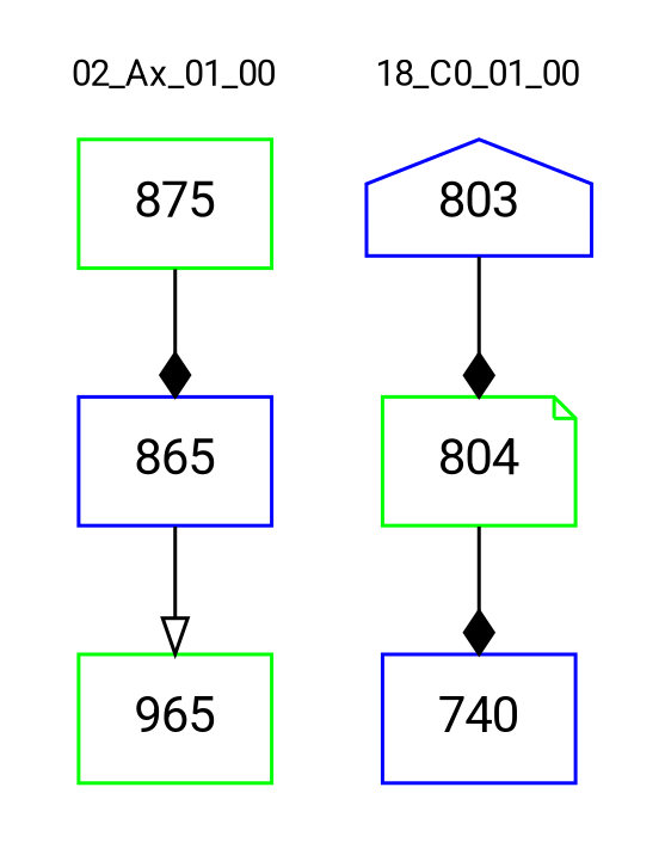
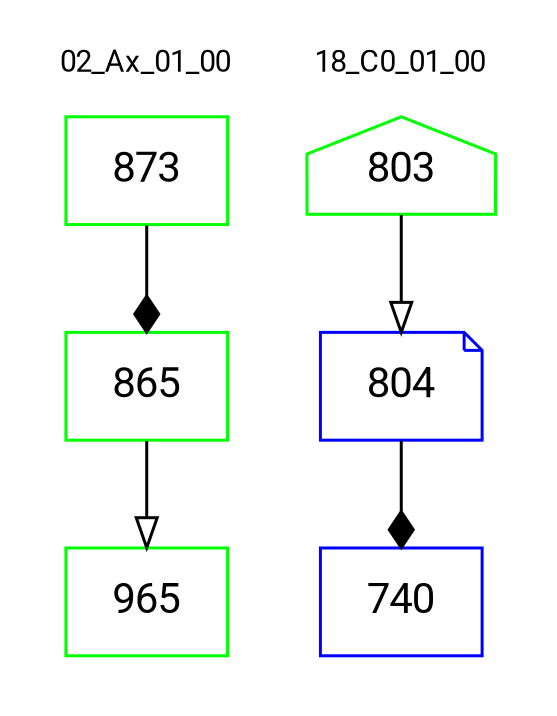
  digraph {
    fontname=Roboto
    node [color=green fontname=Roboto shape=box]
    edge [arrowhead=diamond color=black fontname=Roboto]
-   n1 [label=875]
-   n2 [color=blue label=865]
+   n1 [label=873]
+   n2 [label=865]
    n3 [label=965]
-   n4 [color=blue label=803 shape=house]
-   n5 [label=804 shape=note]
+   n4 [label=803 shape=house]
+   n5 [color=blue label=804 shape=note]
    n6 [color=blue label=740]
    subgraph cluster_1 {
      color=white
      fontsize=10
      label="02_Ax_01_00"
      n1
      n2
      n3
    }
    subgraph cluster_2 {
      color=white
      fontsize=10
      label="18_C0_01_00"
      n4
      n5
      n6
    }
    n1 -> n2
    n2 -> n3 [arrowhead=onormal]
-   n4 -> n5
+   n4 -> n5 [arrowhead=onormal]
    n5 -> n6
  }
